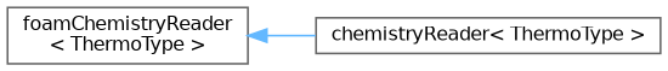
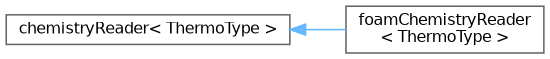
  digraph {
    rankdir=LR
    node [color=grey40 fillcolor=white fontname=Helvetica fontsize=10 shape=box style=filled]
    n1 [height=0.2 label="chemistryReader\< ThermoType \>" width=0.4]
    n2 [height=0.2 label="foamChemistryReader\l\< ThermoType \>" width=0.4]
-   n2 -> n1 [color=steelblue1 dir=back fontname=Helvetica fontsize=10 labelfontname=Helvetica labelfontsize=10 style=solid]
+   n1 -> n2 [color=steelblue1 dir=back fontname=Helvetica fontsize=10 labelfontname=Helvetica labelfontsize=10 style=solid]
  }
